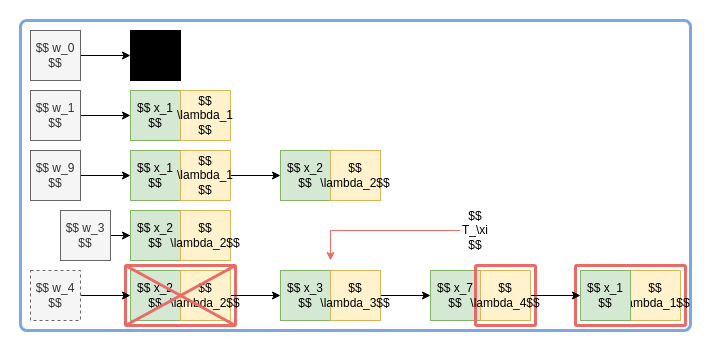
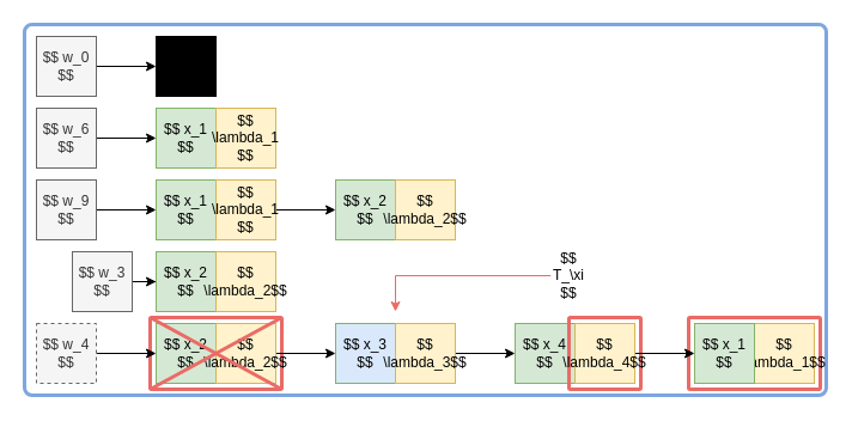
  <mxCell id="0" />
  <mxCell id="1" parent="0" />
  <mxCell id="2" value="" style="rounded=1;whiteSpace=wrap;html=1;arcSize=2;strokeWidth=3;strokeColor=#7EA6E0;" parent="1" vertex="1"><mxGeometry x="20" y="20" width="670" height="310" as="geometry" /></mxCell>
- <mxCell id="3" value="$$ x_7 $$" style="rounded=0;whiteSpace=wrap;html=1;fillColor=#d5e8d4;strokeColor=#82b366;" parent="1" vertex="1"><mxGeometry x="430" y="270" width="50" height="50" as="geometry" /></mxCell>
+ <mxCell id="3" value="$$ x_4 $$" style="rounded=0;whiteSpace=wrap;html=1;fillColor=#d5e8d4;strokeColor=#82b366;" parent="1" vertex="1"><mxGeometry x="430" y="270" width="50" height="50" as="geometry" /></mxCell>
  <mxCell id="4" value="" style="rounded=1;whiteSpace=wrap;html=1;arcSize=2;strokeWidth=3;strokeColor=#EA6B66;" parent="1" vertex="1"><mxGeometry x="575" y="265" width="110" height="60" as="geometry" /></mxCell>
  <mxCell id="5" value="" style="rounded=1;whiteSpace=wrap;html=1;arcSize=2;strokeWidth=3;strokeColor=#EA6B66;fillColor=none;" parent="1" vertex="1"><mxGeometry x="475" y="265" width="60" height="60" as="geometry" /></mxCell>
  <mxCell id="6" value="" style="rounded=1;whiteSpace=wrap;html=1;arcSize=2;strokeWidth=3;strokeColor=none;" parent="1" vertex="1"><mxGeometry x="275" y="260" width="110" height="65" as="geometry" /></mxCell>
  <mxCell id="7" value="" style="edgeStyle=orthogonalEdgeStyle;rounded=0;orthogonalLoop=1;jettySize=auto;html=1;strokeColor=#EA6B66;entryX=0.5;entryY=0;entryDx=0;entryDy=0;" parent="1" source="37" target="6" edge="1"><mxGeometry relative="1" as="geometry"><mxPoint x="330" y="260" as="targetPoint" /><Array as="points"><mxPoint x="475" y="230" /><mxPoint x="330" y="230" /></Array></mxGeometry></mxCell>
  <mxCell id="8" value="" style="rounded=1;whiteSpace=wrap;html=1;arcSize=2;strokeWidth=3;strokeColor=#EA6B66;" parent="1" vertex="1"><mxGeometry x="125" y="265" width="110" height="60" as="geometry" /></mxCell>
  <mxCell id="9" value="" style="edgeStyle=orthogonalEdgeStyle;rounded=0;orthogonalLoop=1;jettySize=auto;html=1;" parent="1" source="10" target="19" edge="1"><mxGeometry relative="1" as="geometry" /></mxCell>
  <mxCell id="10" value="$$ w_0 $$" style="rounded=0;whiteSpace=wrap;html=1;fillColor=#f5f5f5;strokeColor=#666666;fontColor=#333333;" parent="1" vertex="1"><mxGeometry x="30" y="30" width="50" height="50" as="geometry" /></mxCell>
  <mxCell id="11" style="edgeStyle=orthogonalEdgeStyle;rounded=0;orthogonalLoop=1;jettySize=auto;html=1;" parent="1" source="12" target="21" edge="1"><mxGeometry relative="1" as="geometry" /></mxCell>
- <mxCell id="12" value="$$ w_1 $$" style="rounded=0;whiteSpace=wrap;html=1;fillColor=#f5f5f5;strokeColor=#666666;fontColor=#333333;" parent="1" vertex="1"><mxGeometry x="30" y="90" width="50" height="50" as="geometry" /></mxCell>
+ <mxCell id="12" value="$$ w_6 $$" style="rounded=0;whiteSpace=wrap;html=1;fillColor=#f5f5f5;strokeColor=#666666;fontColor=#333333;" parent="1" vertex="1"><mxGeometry x="30" y="90" width="50" height="50" as="geometry" /></mxCell>
  <mxCell id="13" style="edgeStyle=orthogonalEdgeStyle;rounded=0;orthogonalLoop=1;jettySize=auto;html=1;" parent="1" source="14" target="20" edge="1"><mxGeometry relative="1" as="geometry" /></mxCell>
  <mxCell id="14" value="$$ w_9 $$" style="rounded=0;whiteSpace=wrap;html=1;fillColor=#f5f5f5;strokeColor=#666666;fontColor=#333333;" parent="1" vertex="1"><mxGeometry x="30" y="150" width="50" height="50" as="geometry" /></mxCell>
  <mxCell id="15" style="edgeStyle=orthogonalEdgeStyle;rounded=0;orthogonalLoop=1;jettySize=auto;html=1;" parent="1" source="16" target="22" edge="1"><mxGeometry relative="1" as="geometry" /></mxCell>
  <mxCell id="16" value="$$ w_3 $$" style="rounded=0;whiteSpace=wrap;html=1;fillColor=#f5f5f5;strokeColor=#666666;fontColor=#333333;" parent="1" vertex="1"><mxGeometry x="60" y="210" width="50" height="50" as="geometry" /></mxCell>
  <mxCell id="17" style="edgeStyle=orthogonalEdgeStyle;rounded=0;orthogonalLoop=1;jettySize=auto;html=1;" parent="1" source="18" target="23" edge="1"><mxGeometry relative="1" as="geometry" /></mxCell>
  <mxCell id="18" value="$$ w_4 $$" style="rounded=0;whiteSpace=wrap;html=1;fillColor=#f5f5f5;strokeColor=#666666;fontColor=#333333;dashed=1;" parent="1" vertex="1"><mxGeometry x="30" y="270" width="50" height="50" as="geometry" /></mxCell>
  <mxCell id="19" value="$$ w_0 $$" style="rounded=0;whiteSpace=wrap;html=1;fillColor=#000000;" parent="1" vertex="1"><mxGeometry x="130" y="30" width="50" height="50" as="geometry" /></mxCell>
  <mxCell id="20" value="$$ x_1 $$" style="rounded=0;whiteSpace=wrap;html=1;fillColor=#d5e8d4;strokeColor=#82b366;" parent="1" vertex="1"><mxGeometry x="130" y="150" width="50" height="50" as="geometry" /></mxCell>
  <mxCell id="21" value="$$ x_1 $$" style="rounded=0;whiteSpace=wrap;html=1;fillColor=#d5e8d4;strokeColor=#82b366;" parent="1" vertex="1"><mxGeometry x="130" y="90" width="50" height="50" as="geometry" /></mxCell>
  <mxCell id="22" value="$$ x_2 $$" style="rounded=0;whiteSpace=wrap;html=1;fillColor=#d5e8d4;strokeColor=#82b366;" parent="1" vertex="1"><mxGeometry x="130" y="210" width="50" height="50" as="geometry" /></mxCell>
  <mxCell id="23" value="$$ x_2 $$" style="rounded=0;whiteSpace=wrap;html=1;fillColor=#d5e8d4;strokeColor=#82b366;" parent="1" vertex="1"><mxGeometry x="130" y="270" width="50" height="50" as="geometry" /></mxCell>
  <mxCell id="24" value="$$ \lambda_1 $$" style="rounded=0;whiteSpace=wrap;html=1;fillColor=#fff2cc;strokeColor=#d6b656;" parent="1" vertex="1"><mxGeometry x="180" y="90" width="50" height="50" as="geometry" /></mxCell>
  <mxCell id="25" value="" style="edgeStyle=orthogonalEdgeStyle;rounded=0;orthogonalLoop=1;jettySize=auto;html=1;" parent="1" source="26" target="30" edge="1"><mxGeometry relative="1" as="geometry" /></mxCell>
  <mxCell id="26" value="$$ \lambda_1 $$" style="rounded=0;whiteSpace=wrap;html=1;fillColor=#fff2cc;strokeColor=#d6b656;" parent="1" vertex="1"><mxGeometry x="180" y="150" width="50" height="50" as="geometry" /></mxCell>
  <mxCell id="27" value="$$ \lambda_2$$" style="rounded=0;whiteSpace=wrap;html=1;fillColor=#fff2cc;strokeColor=#d6b656;" parent="1" vertex="1"><mxGeometry x="180" y="210" width="50" height="50" as="geometry" /></mxCell>
  <mxCell id="28" value="" style="edgeStyle=orthogonalEdgeStyle;rounded=0;orthogonalLoop=1;jettySize=auto;html=1;" parent="1" source="29" target="32" edge="1"><mxGeometry relative="1" as="geometry" /></mxCell>
  <mxCell id="29" value="$$ \lambda_2$$" style="rounded=0;whiteSpace=wrap;html=1;fillColor=#fff2cc;strokeColor=#d6b656;" parent="1" vertex="1"><mxGeometry x="180" y="270" width="50" height="50" as="geometry" /></mxCell>
  <mxCell id="30" value="$$ x_2 $$" style="rounded=0;whiteSpace=wrap;html=1;fillColor=#d5e8d4;strokeColor=#82b366;" parent="1" vertex="1"><mxGeometry x="280" y="150" width="50" height="50" as="geometry" /></mxCell>
  <mxCell id="31" value="$$ \lambda_2$$" style="rounded=0;whiteSpace=wrap;html=1;fillColor=#fff2cc;strokeColor=#d6b656;" parent="1" vertex="1"><mxGeometry x="330" y="150" width="50" height="50" as="geometry" /></mxCell>
- <mxCell id="32" value="$$ x_3 $$" style="rounded=0;whiteSpace=wrap;html=1;fillColor=#d5e8d4;strokeColor=#82b366;" parent="1" vertex="1"><mxGeometry x="280" y="270" width="50" height="50" as="geometry" /></mxCell>
+ <mxCell id="32" value="$$ x_3 $$" style="rounded=0;whiteSpace=wrap;html=1;fillColor=#dae8fc;strokeColor=#82b366;" parent="1" vertex="1"><mxGeometry x="280" y="270" width="50" height="50" as="geometry" /></mxCell>
  <mxCell id="33" value="" style="edgeStyle=orthogonalEdgeStyle;rounded=0;orthogonalLoop=1;jettySize=auto;html=1;" parent="1" source="34" target="3" edge="1"><mxGeometry relative="1" as="geometry" /></mxCell>
  <mxCell id="34" value="$$ \lambda_3$$" style="rounded=0;whiteSpace=wrap;html=1;fillColor=#fff2cc;strokeColor=#d6b656;" parent="1" vertex="1"><mxGeometry x="330" y="270" width="50" height="50" as="geometry" /></mxCell>
  <mxCell id="35" value="" style="edgeStyle=orthogonalEdgeStyle;orthogonalLoop=1;jettySize=auto;html=1;strokeWidth=1;entryX=0;entryY=0.5;entryDx=0;entryDy=0;rounded=0;endArrow=classic;endFill=1;" parent="1" source="36" target="39" edge="1"><mxGeometry relative="1" as="geometry" /></mxCell>
  <mxCell id="36" value="$$ \lambda_4$$" style="rounded=0;whiteSpace=wrap;html=1;fillColor=#fff2cc;strokeColor=#d6b656;" parent="1" vertex="1"><mxGeometry x="480" y="270" width="50" height="50" as="geometry" /></mxCell>
  <mxCell id="37" value="$$ T_\xi $$" style="whiteSpace=wrap;html=1;rounded=1;strokeWidth=3;arcSize=2;strokeColor=none;" parent="1" vertex="1"><mxGeometry x="460" y="215" width="30" height="30" as="geometry" /></mxCell>
  <mxCell id="38" value="$$ \lambda_1$$" style="rounded=0;whiteSpace=wrap;html=1;fillColor=#fff2cc;strokeColor=#d6b656;" parent="1" vertex="1"><mxGeometry x="630" y="270" width="50" height="50" as="geometry" /></mxCell>
  <mxCell id="39" value="$$ x_1 $$" style="rounded=0;whiteSpace=wrap;html=1;fillColor=#d5e8d4;strokeColor=#82b366;" parent="1" vertex="1"><mxGeometry x="580" y="270" width="50" height="50" as="geometry" /></mxCell>
  <mxCell id="40" value="" style="endArrow=none;html=1;strokeWidth=3;exitX=0;exitY=1;exitDx=0;exitDy=0;entryX=1;entryY=0;entryDx=0;entryDy=0;strokeColor=#EA6B66;" parent="1" source="8" target="8" edge="1"><mxGeometry width="50" height="50" relative="1" as="geometry"><mxPoint x="420" y="250" as="sourcePoint" /><mxPoint x="470" y="200" as="targetPoint" /></mxGeometry></mxCell>
  <mxCell id="41" value="" style="endArrow=none;html=1;strokeWidth=3;exitX=0;exitY=0;exitDx=0;exitDy=0;entryX=1;entryY=1;entryDx=0;entryDy=0;strokeColor=#EA6B66;" parent="1" source="8" target="8" edge="1"><mxGeometry width="50" height="50" relative="1" as="geometry"><mxPoint x="135" y="335" as="sourcePoint" /><mxPoint x="245" y="275" as="targetPoint" /></mxGeometry></mxCell>
